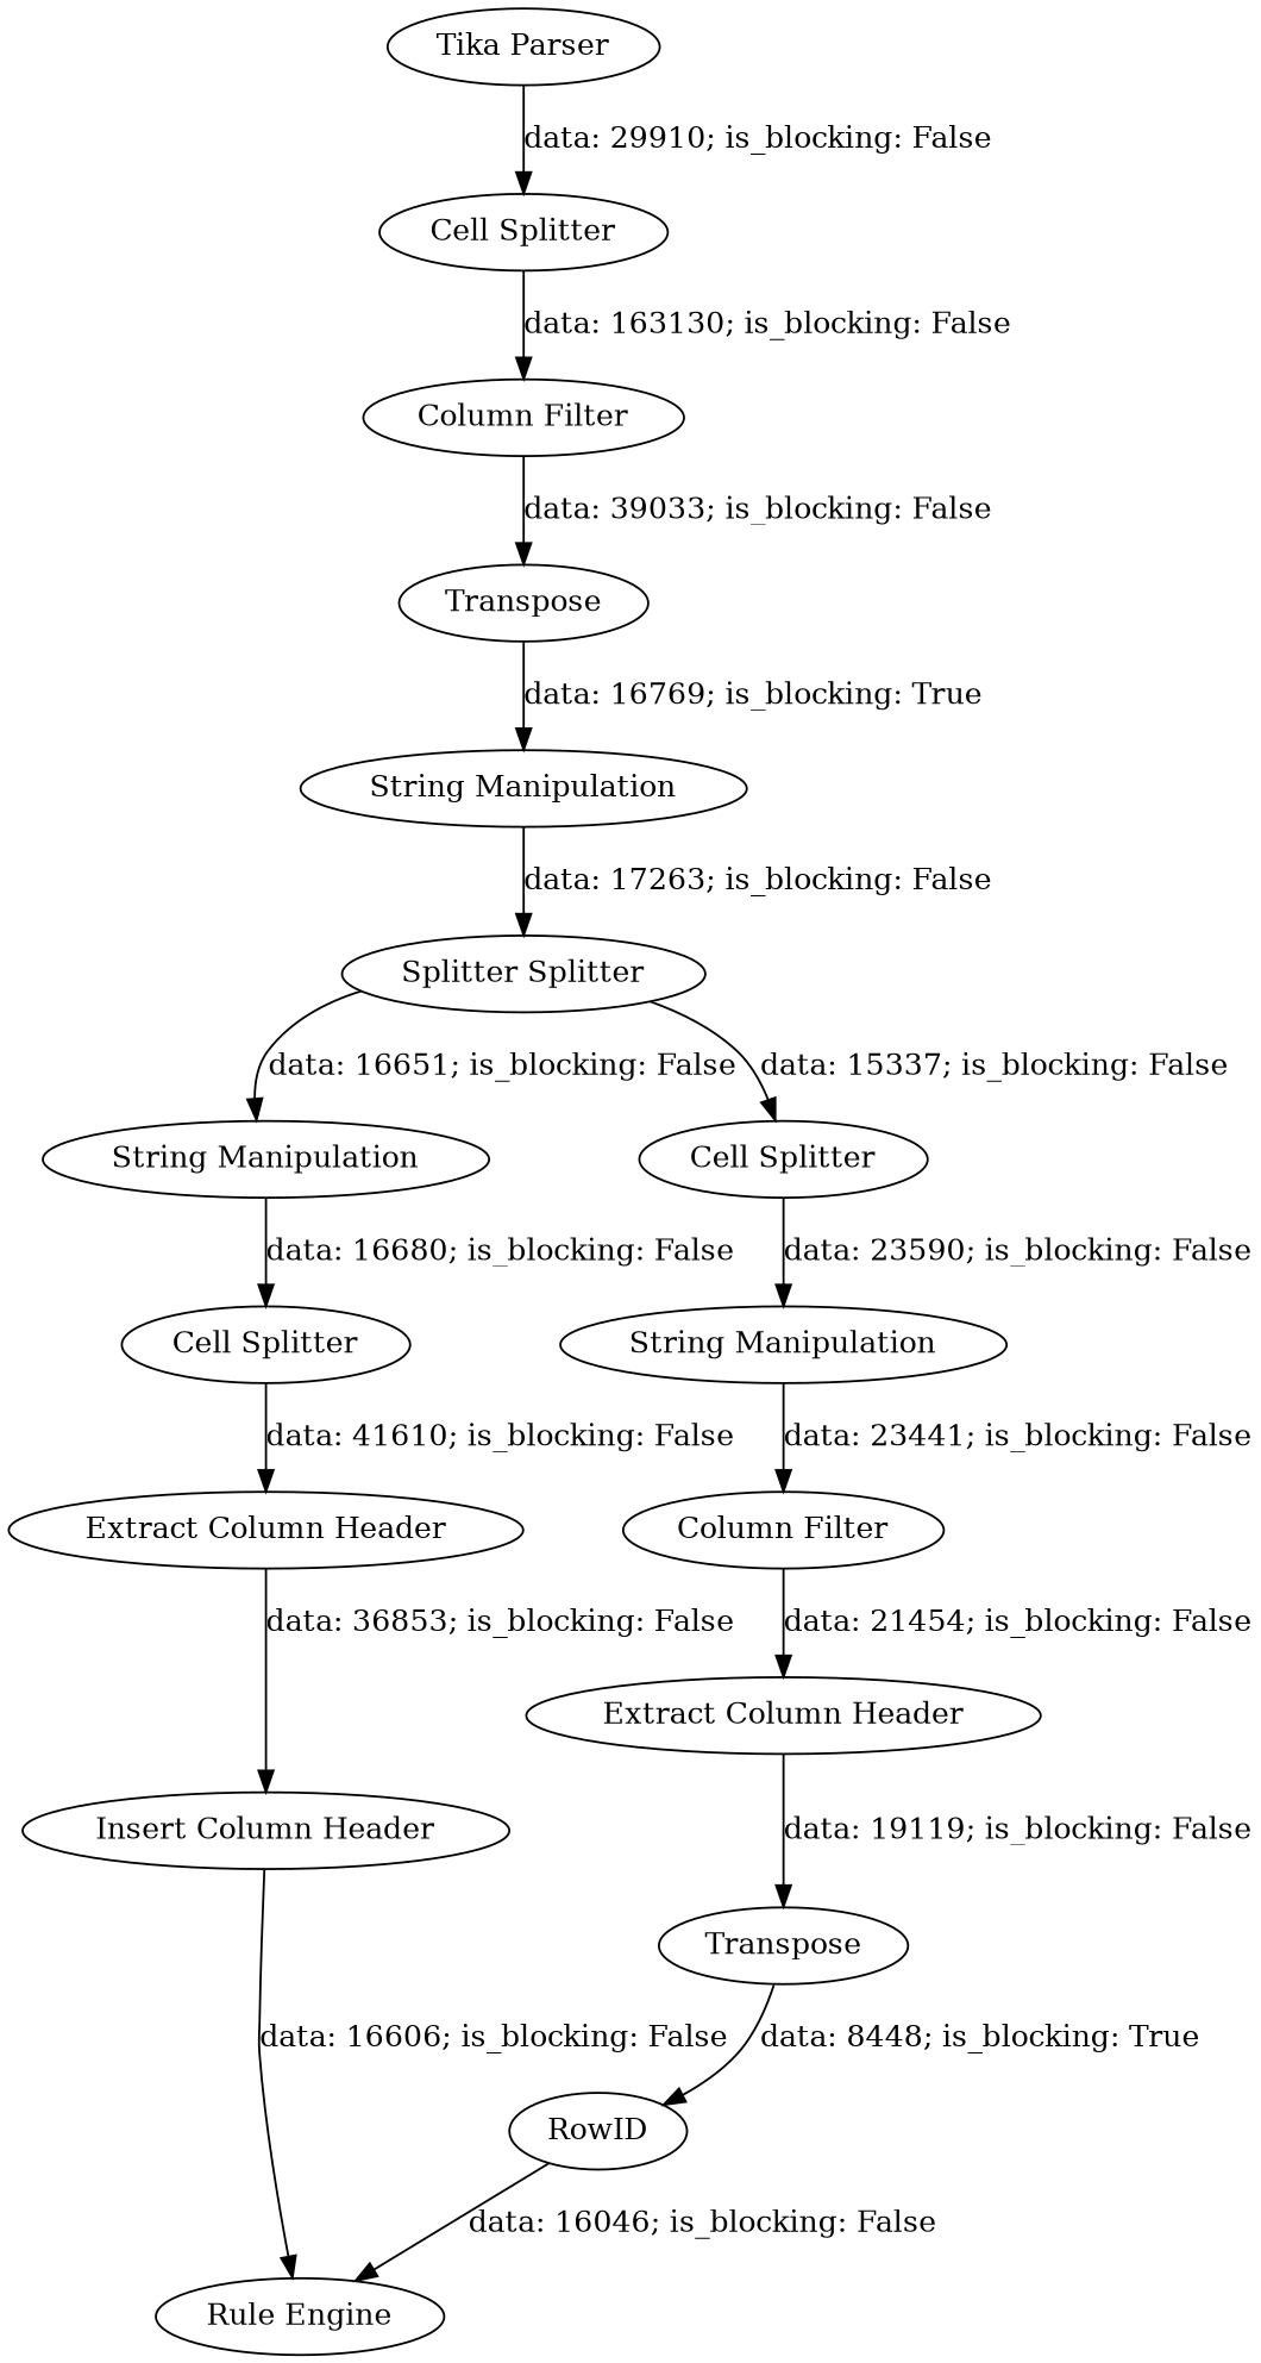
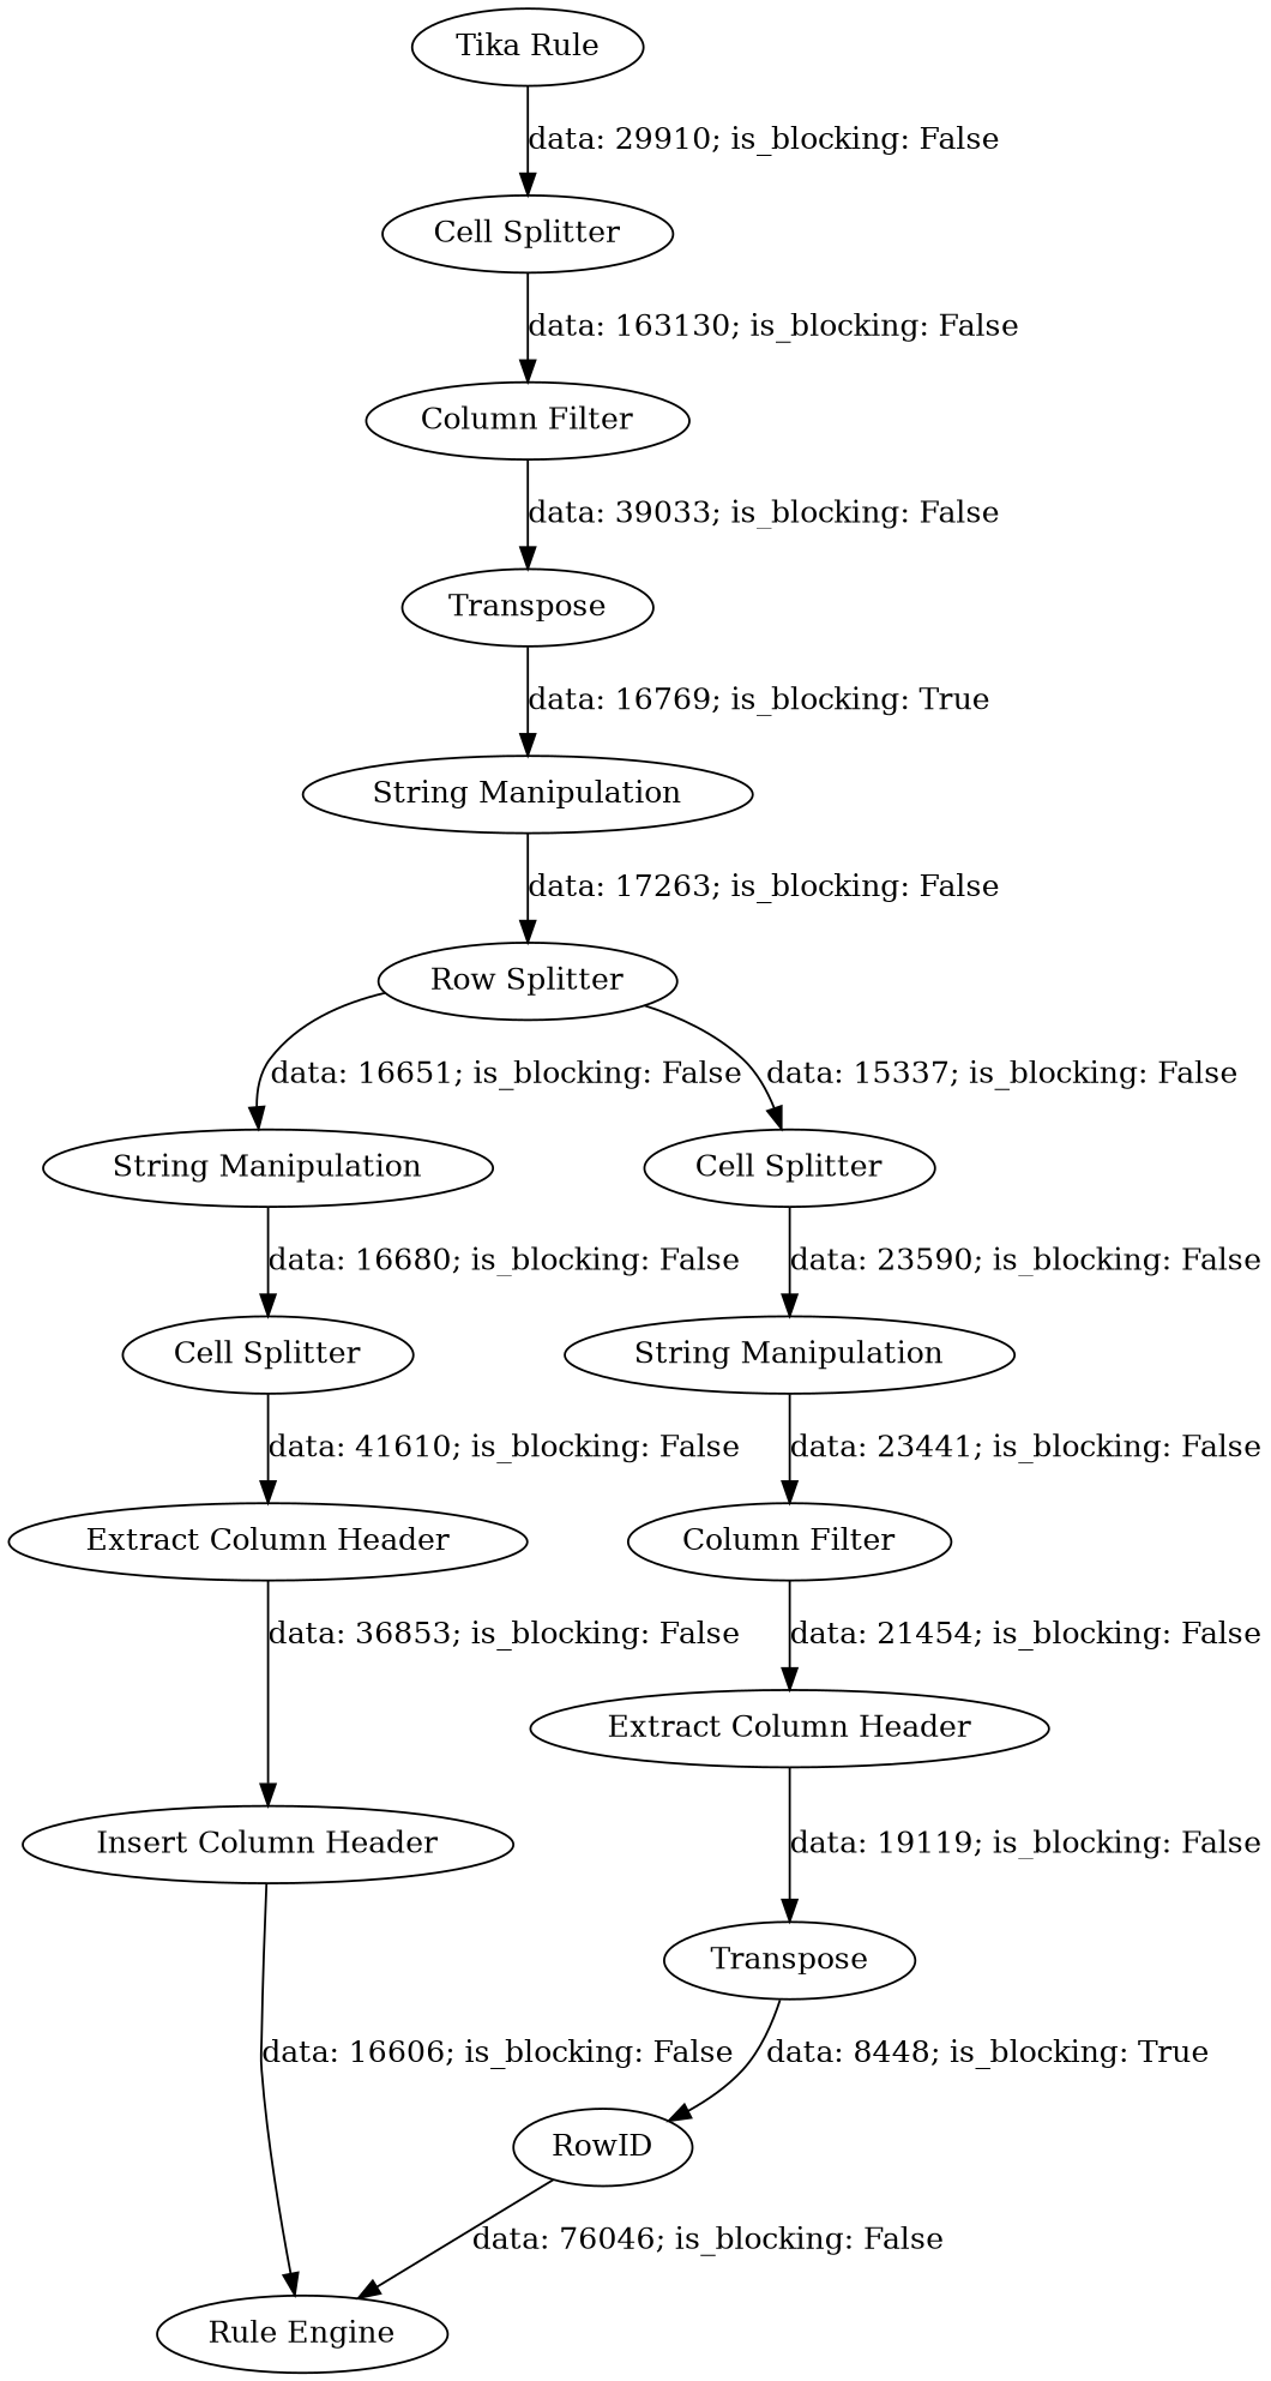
  digraph {
    rankdir=TB
    n1 [label="String Manipulation"]
    n2 [label="Column Filter"]
    n3 [label="Extract Column Header"]
    n4 [label=Transpose]
    n5 [label=RowID]
    n6 [label="Rule Engine"]
    n7 [label="String Manipulation"]
    n8 [label="Cell Splitter"]
    n9 [label="Extract Column Header"]
    n10 [label="Column Filter"]
    n11 [label=Transpose]
    n12 [label="String Manipulation"]
    n13 [label="Insert Column Header"]
    n14 [label="Cell Splitter"]
-   n15 [label="Splitter Splitter"]
+   n15 [label="Row Splitter"]
    n16 [label="Cell Splitter"]
-   n17 [label="Tika Parser"]
+   n17 [label="Tika Rule"]
    n1 -> n2 [label="data: 23441; is_blocking: False"]
    n2 -> n3 [label="data: 21454; is_blocking: False"]
    n3 -> n4 [label="data: 19119; is_blocking: False"]
    n4 -> n5 [label="data: 8448; is_blocking: True"]
-   n5 -> n6 [label="data: 16046; is_blocking: False"]
+   n5 -> n6 [label="data: 76046; is_blocking: False"]
    n7 -> n8 [label="data: 16680; is_blocking: False"]
    n8 -> n9 [label="data: 41610; is_blocking: False"]
    n9 -> n13 [label="data: 36853; is_blocking: False"]
    n10 -> n11 [label="data: 39033; is_blocking: False"]
    n11 -> n12 [label="data: 16769; is_blocking: True"]
    n12 -> n15 [label="data: 17263; is_blocking: False"]
    n13 -> n6 [label="data: 16606; is_blocking: False"]
    n14 -> n10 [label="data: 163130; is_blocking: False"]
    n15 -> n7 [label="data: 16651; is_blocking: False"]
    n15 -> n16 [label="data: 15337; is_blocking: False"]
    n16 -> n1 [label="data: 23590; is_blocking: False"]
    n17 -> n14 [label="data: 29910; is_blocking: False"]
  }
